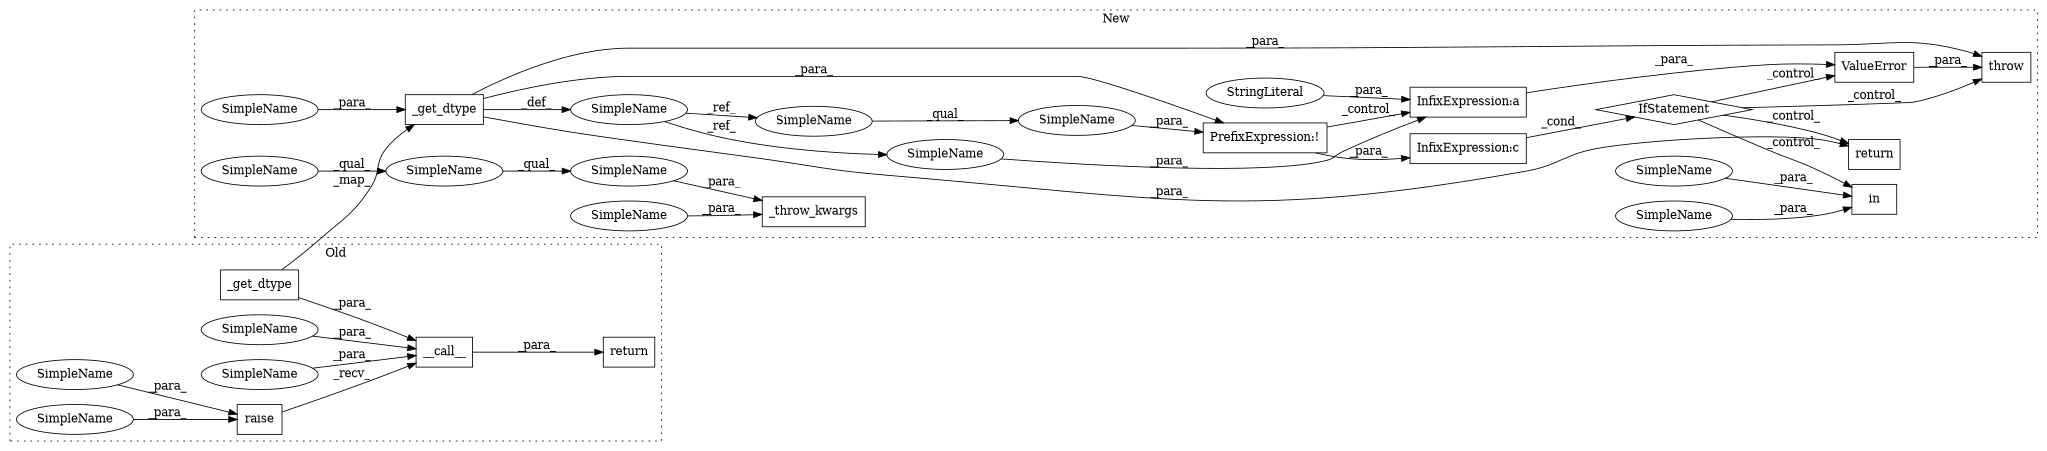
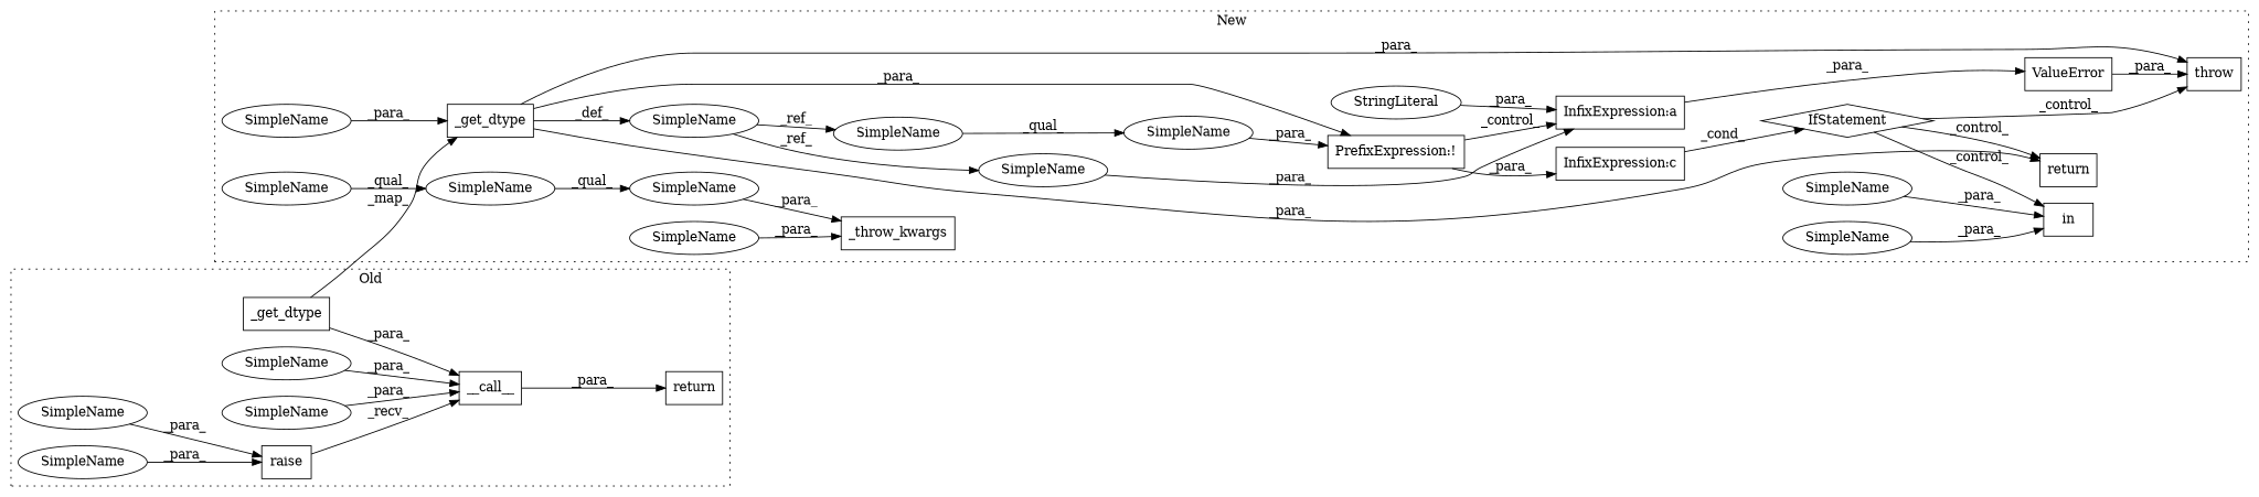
  digraph {
    rankdir=LR
    node [a=42 l=0 s=1339 shape=ellipse]
    n1 [a=32 l="11,-11" label=_get_dtype s="1040,1051" shape=box]
    n2 [a=32 l="9,-50" label=__call__ s="1025,1058" shape=box]
    n3 [a=32 l="6,-11" label=raise s="1008,1019" shape=box]
    n4 [label=SimpleName s=1034]
    n5 [label=SimpleName s=1058]
    n6 [a=41 l=7 label=return s=1001 shape=box]
    n7 [label=SimpleName s=1019]
    n8 [label=SimpleName s=1014]
    n9 [a=32 l="11,-11" label=_get_dtype s="1382,1393" shape=box]
    n10 [label=SimpleName s=1376]
    n11 [label=SimpleName s=1410]
    n12 [a=27 l=30 label="InfixExpression:c" s=1409 shape=box]
    n13 [a=32 l="11,-11" label=ValueError s="1483,1494" shape=box]
    n14 [a=38 l=1 label="PrefixExpression:!" s=1409 shape=box]
    n15 [a=27 l=47 label="InfixExpression:a" s=1494 shape=box]
    n16 [a=105 label=in s=1567 shape=box]
    n17 [a=53 l=6 label=throw s=1477 shape=box]
    n18 [label=SimpleName]
    n19 [label=SimpleName]
    n20 [a=32 l="17,-41" label=_throw_kwargs s="1322,1363" shape=box]
    n21 [a=25 l="4,60" label=IfStatement s="1405,1409" shape=diamond]
    n22 [label=SimpleName s=1311]
    n23 [label=SimpleName s=1363]
    n24 [label=SimpleName s=1567]
    n25 [label=SimpleName s=1587]
    n26 [a=45 label=StringLiteral s=1494]
    n27 [a=41 l=7 label=return s=1645 shape=box]
    n28 [label=SimpleName s=1541]
    n29 [label=SimpleName s=1410]
    n30 [label=SimpleName]
    subgraph cluster_1 {
      label=Old
      style=dotted
      n1
      n2
      n3
      n4
      n5
      n6
      n7
      n8
    }
    subgraph cluster_2 {
      label=New
      style=dotted
      n9
      n10
      n11
      n12
      n13
      n14
      n15
      n16
      n17
      n18
      n19
      n20
      n21
      n22
      n23
      n24
      n25
      n26
      n27
      n28
      n29
      n30
    }
    n1 -> n2 [label=_para_]
    n1 -> n9 [label=_map_]
    n2 -> n6 [label=_para_]
    n3 -> n2 [label=_recv_]
    n4 -> n2 [label=_para_]
    n5 -> n2 [label=_para_]
    n7 -> n3 [label=_para_]
    n8 -> n3 [label=_para_]
    n9 -> n10 [label=_def_]
    n9 -> n14 [label=_para_]
    n9 -> n17 [label=_para_]
    n9 -> n27 [label=_para_]
    n10 -> n28 [label=_ref_]
    n10 -> n29 [label=_ref_]
    n11 -> n14 [label=_para_]
    n12 -> n21 [label=_cond_]
    n13 -> n17 [label=_para_]
    n14 -> n12 [label=_para_]
    n14 -> n15 [label=_control_]
    n15 -> n13 [label=_para_]
    n18 -> n19 [label=_qual_]
    n19 -> n20 [label=_para_]
-   n21 -> n13 [label=_control_]
    n21 -> n16 [label=_control_]
    n21 -> n17 [label=_control_]
    n21 -> n27 [label=_control_]
    n22 -> n9 [label=_para_]
    n23 -> n20 [label=_para_]
    n24 -> n16 [label=_para_]
    n25 -> n16 [label=_para_]
    n26 -> n15 [label=_para_]
    n28 -> n15 [label=_para_]
    n29 -> n11 [label=_qual_]
    n30 -> n18 [label=_qual_]
  }
